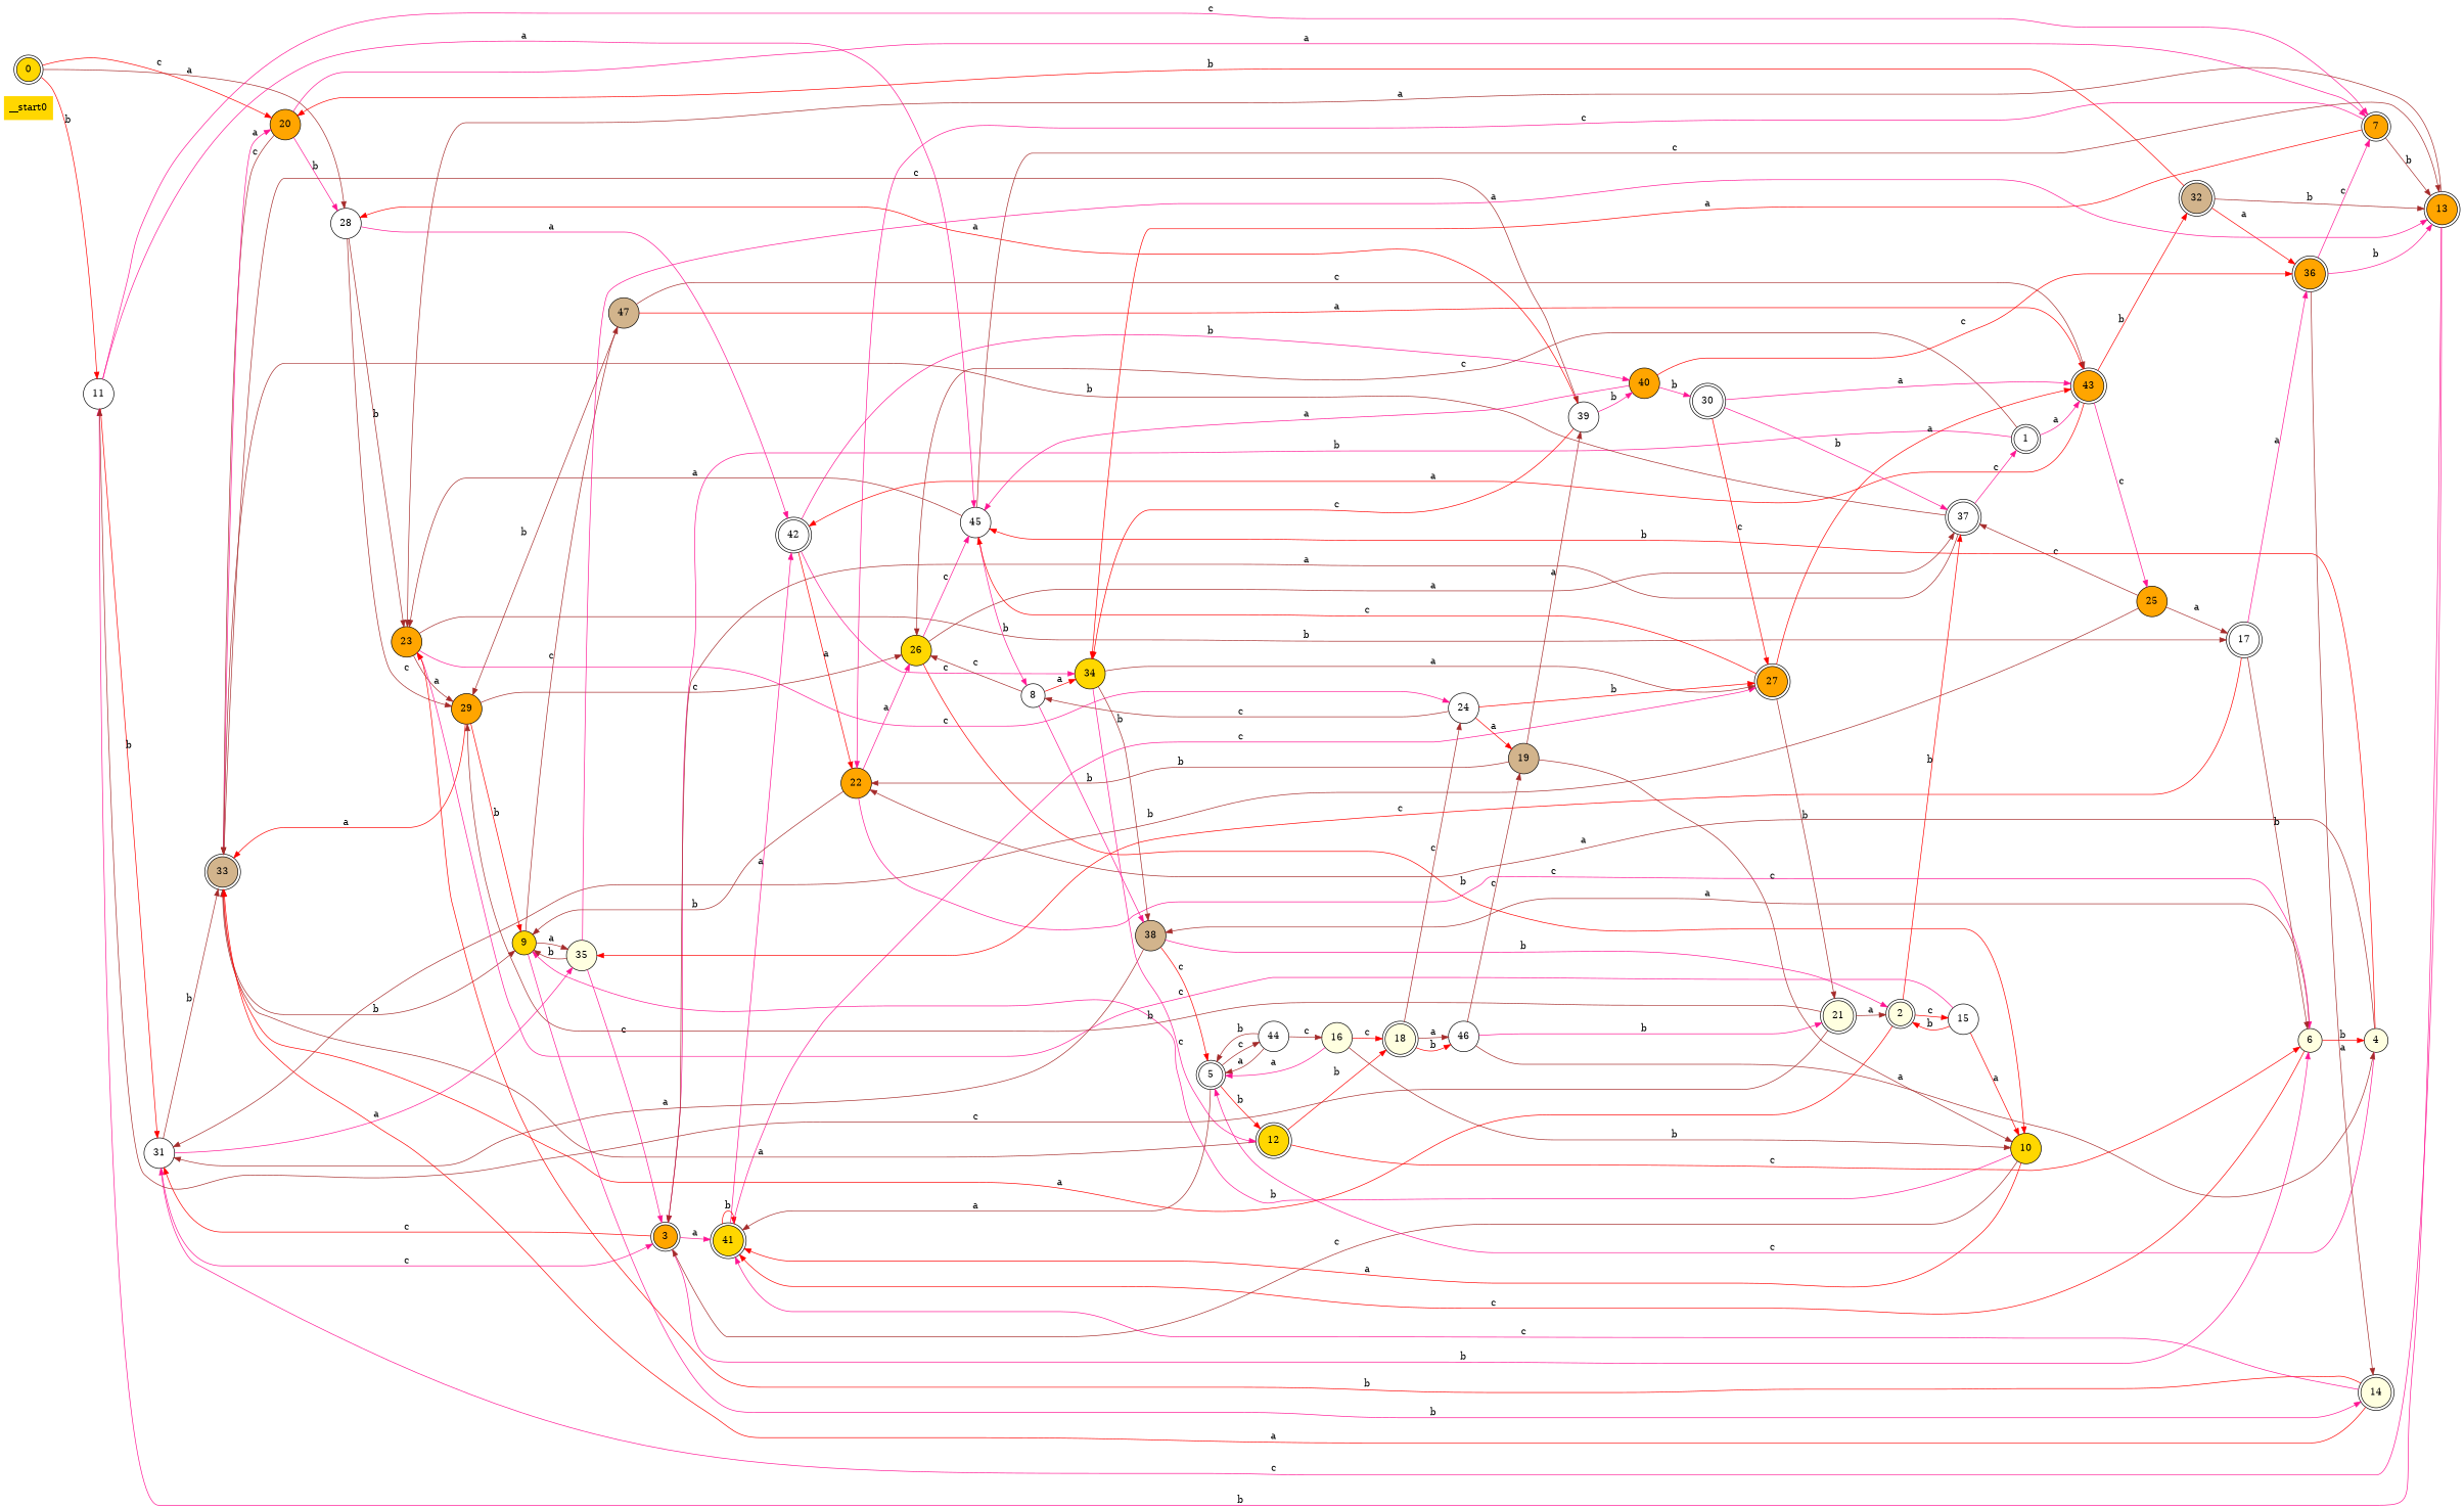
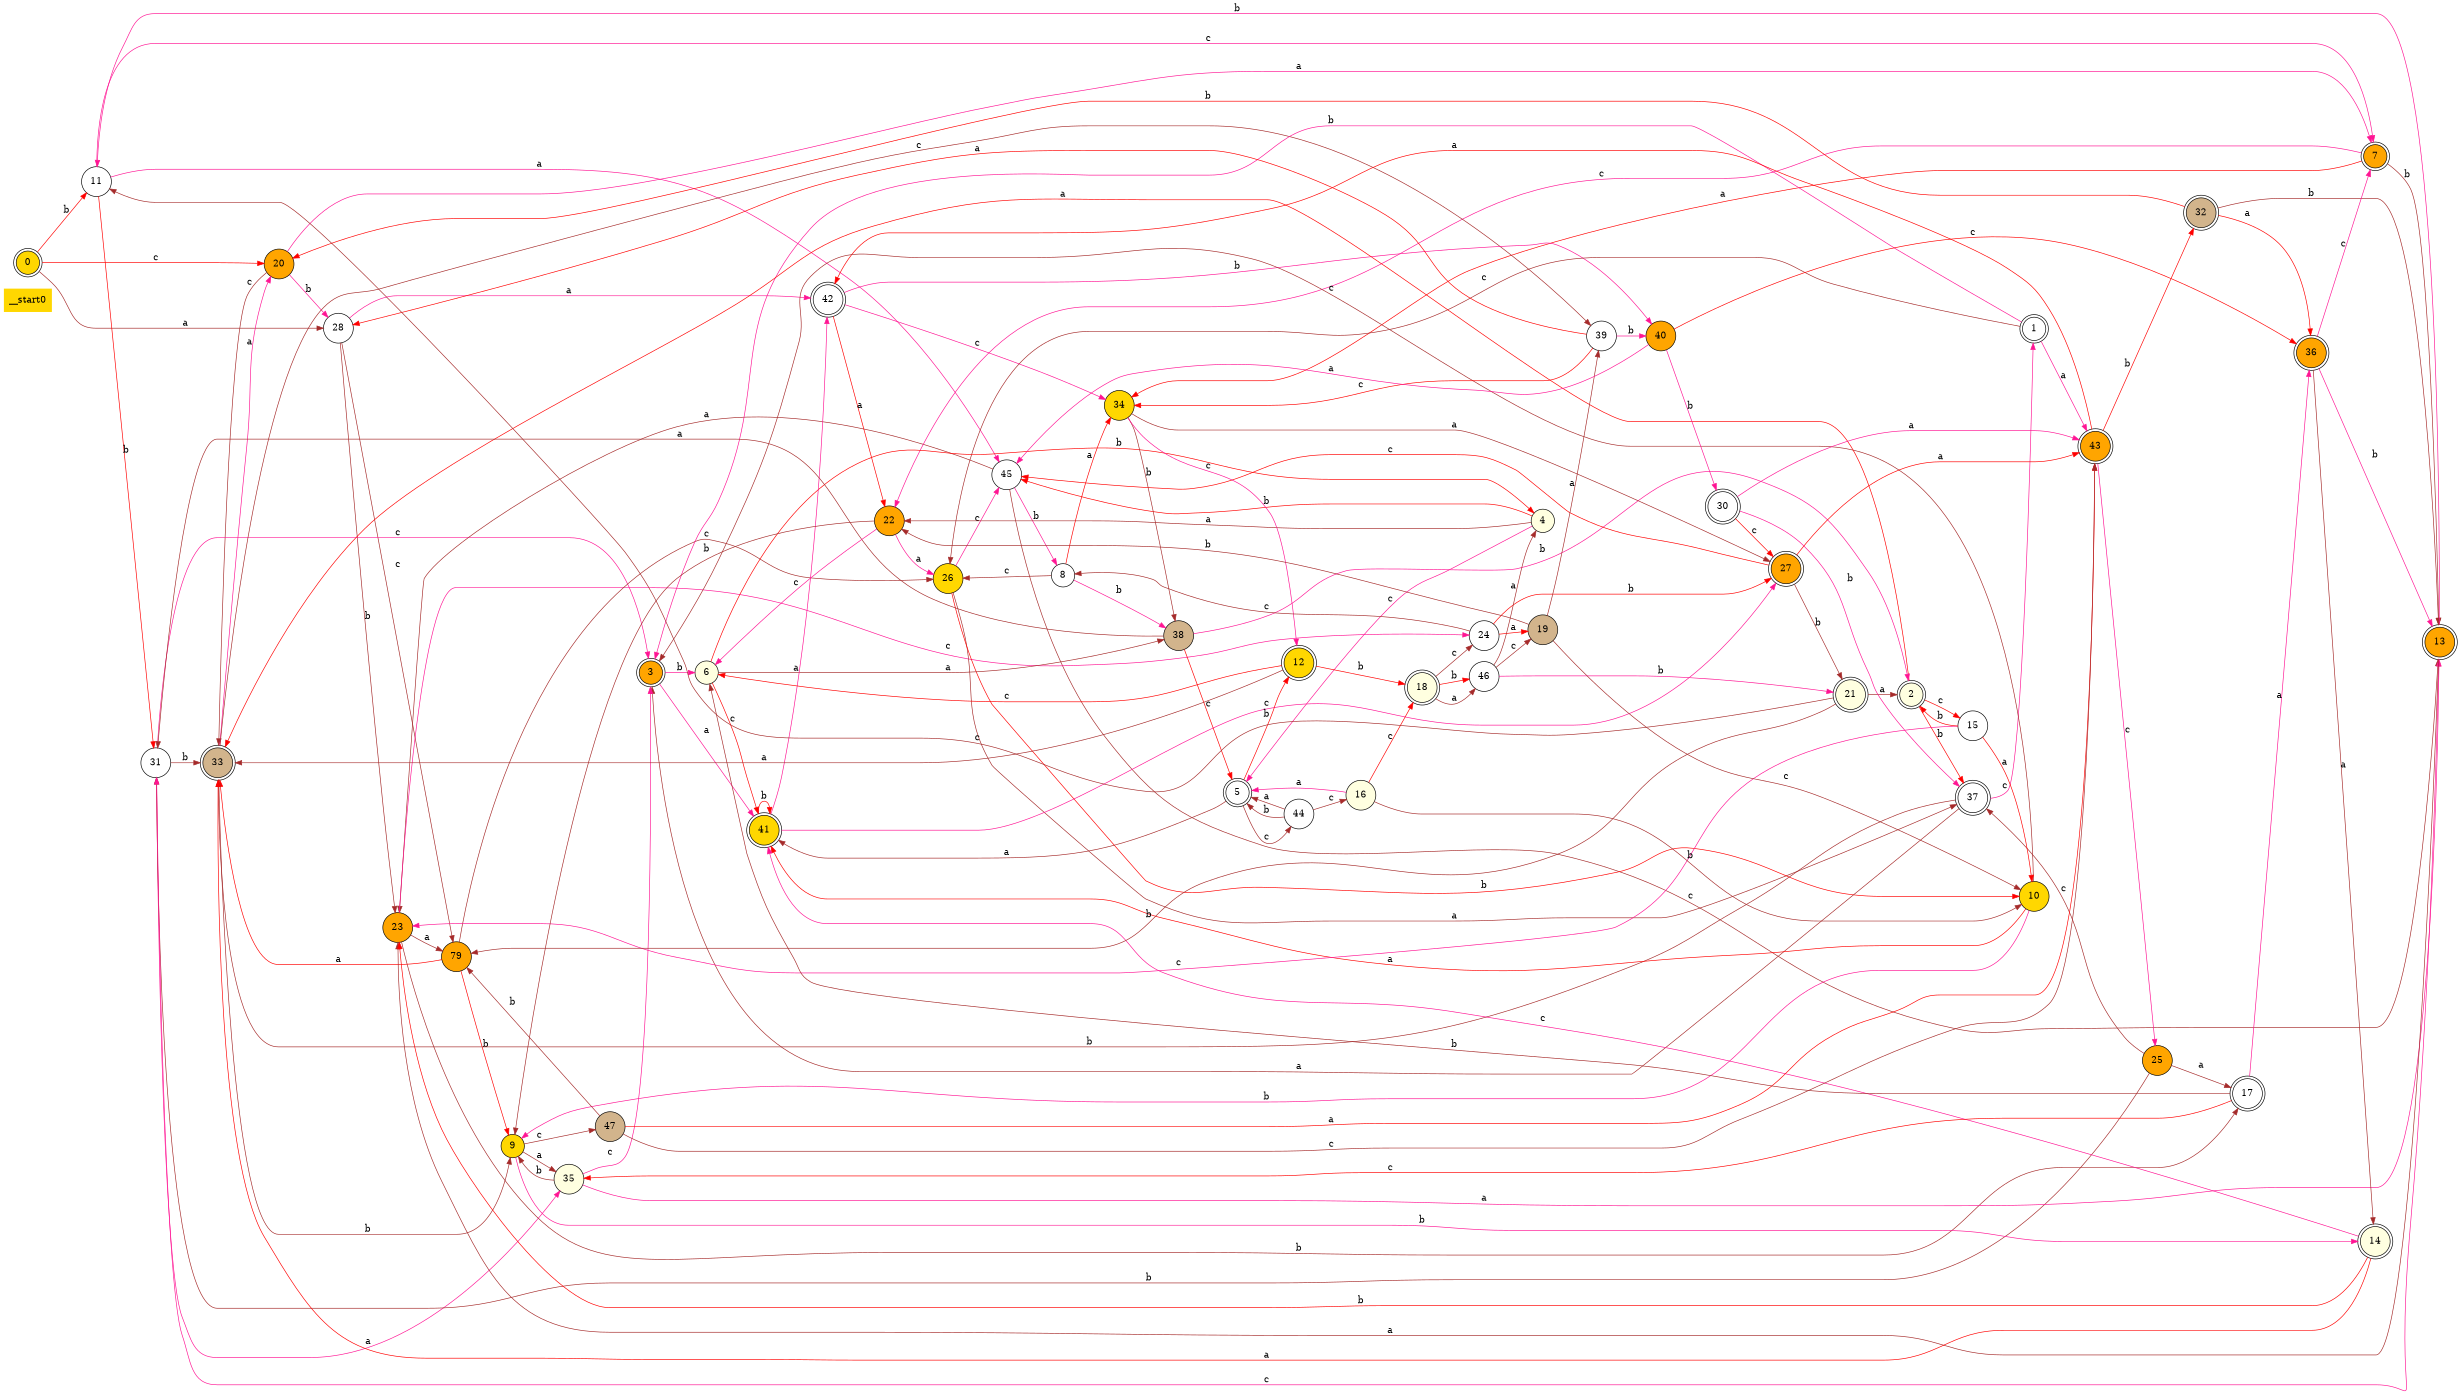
  digraph {
    rankdir=LR
    node [fillcolor=white shape=circle style=filled color=black]
    edge [color=brown]
    __start0 [fillcolor=gold shape=none color=""]
    n2 [fillcolor=gold label=0 shape=doublecircle style="rounded,filled"]
    n3 [label=11]
    n4 [fillcolor=orange label=20]
    n5 [label=28]
    n6 [label=31]
    n7 [label=45]
    n8 [fillcolor=orange label=7 shape=doublecircle style="rounded,filled"]
    n9 [fillcolor=tan label=33 shape=doublecircle style="rounded,filled"]
    n10 [fillcolor=orange label=23]
-   n11 [fillcolor=orange label=29]
+   n11 [fillcolor=orange label=79]
    n12 [label=42 shape=doublecircle style="rounded,filled"]
    n13 [label=1 shape=doublecircle style="rounded,filled"]
    n14 [fillcolor=orange label=3 shape=doublecircle style="rounded,filled"]
    n15 [fillcolor=gold label=26]
    n16 [fillcolor=orange label=43 shape=doublecircle style="rounded,filled"]
    n17 [fillcolor=lightyellow label=6]
    n18 [fillcolor=gold label=41 shape=doublecircle style="rounded,filled"]
    n19 [label=37 shape=doublecircle style="rounded,filled"]
    n20 [fillcolor=gold label=10]
    n21 [fillcolor=orange label=25]
    n22 [fillcolor=tan label=32 shape=doublecircle style="rounded,filled"]
    n23 [fillcolor=lightyellow label=2 shape=doublecircle style="rounded,filled"]
    n24 [label=15]
    n25 [fillcolor=gold label=9]
    n26 [label=39]
    n27 [fillcolor=lightyellow label=4]
    n28 [fillcolor=tan label=38]
    n29 [fillcolor=lightyellow label=35]
    n30 [fillcolor=orange label=27 shape=doublecircle style="rounded,filled"]
    n31 [label=5 shape=doublecircle style="rounded,filled"]
    n32 [fillcolor=orange label=22]
    n33 [fillcolor=gold label=12 shape=doublecircle style="rounded,filled"]
    n34 [label=44]
    n35 [fillcolor=orange label=13 shape=doublecircle style="rounded,filled"]
    n36 [label=8]
    n37 [fillcolor=lightyellow label=18 shape=doublecircle style="rounded,filled"]
    n38 [fillcolor=lightyellow label=16]
    n39 [fillcolor=gold label=34]
    n40 [fillcolor=lightyellow label=14 shape=doublecircle style="rounded,filled"]
    n41 [fillcolor=tan label=47]
    n42 [label=24]
    n43 [label=46]
    n44 [label=17 shape=doublecircle style="rounded,filled"]
    n45 [fillcolor=orange label=36 shape=doublecircle style="rounded,filled"]
    n46 [fillcolor=tan label=19]
    n47 [fillcolor=lightyellow label=21 shape=doublecircle style="rounded,filled"]
    n48 [fillcolor=orange label=40]
    n49 [label=30 shape=doublecircle style="rounded,filled"]
    n2 -> n3 [color=red label=b]
    n2 -> n4 [color=red label=c]
    n2 -> n5 [label=a]
    n3 -> n6 [color=red label=b]
    n3 -> n7 [color=deeppink label=a]
    n3 -> n8 [color=deeppink label=c]
    n4 -> n5 [color=deeppink label=b]
    n4 -> n8 [color=deeppink label=a]
    n4 -> n9 [label=c]
    n5 -> n10 [label=b]
    n5 -> n11 [label=c]
    n5 -> n12 [color=deeppink label=a]
    n6 -> n9 [label=b]
    n6 -> n14 [color=deeppink label=c]
    n6 -> n29 [color=deeppink label=a]
    n7 -> n10 [label=a]
    n7 -> n35 [label=c]
    n7 -> n36 [color=deeppink label=b]
    n8 -> n32 [color=deeppink label=c]
    n8 -> n35 [label=b]
    n8 -> n39 [color=red label=a]
    n9 -> n4 [color=deeppink label=a]
    n9 -> n25 [label=b]
    n9 -> n26 [label=c]
    n10 -> n11 [label=a]
    n10 -> n42 [color=deeppink label=c]
    n10 -> n44 [label=b]
    n11 -> n9 [color=red label=a]
    n11 -> n15 [label=c]
    n11 -> n25 [color=red label=b]
    n12 -> n32 [color=red label=a]
    n12 -> n39 [color=deeppink label=c]
    n12 -> n48 [color=deeppink label=b]
    n13 -> n14 [color=deeppink label=b]
    n13 -> n15 [label=c]
    n13 -> n16 [color=deeppink label=a]
-   n14 -> n6 [color=red label=c]
    n14 -> n17 [color=deeppink label=b]
    n14 -> n18 [color=deeppink label=a]
    n15 -> n7 [color=deeppink label=c]
    n15 -> n19 [label=a]
    n15 -> n20 [color=red label=b]
    n16 -> n12 [color=red label=a]
    n16 -> n21 [color=deeppink label=c]
    n16 -> n22 [color=red label=b]
    n17 -> n18 [color=red label=c]
    n17 -> n27 [color=red label=b]
    n17 -> n28 [label=a]
    n18 -> n12 [color=deeppink label=a]
    n18 -> n18 [color=red label=b]
    n18 -> n30 [color=deeppink label=c]
    n19 -> n9 [label=b]
    n19 -> n13 [color=deeppink label=c]
    n19 -> n14 [label=a]
    n20 -> n14 [label=c]
    n20 -> n18 [color=red label=a]
    n20 -> n25 [color=deeppink label=b]
    n21 -> n6 [label=b]
    n21 -> n19 [label=c]
    n21 -> n44 [label=a]
    n22 -> n4 [color=red label=b]
    n22 -> n35 [label=b]
    n22 -> n45 [color=red label=a]
    n23 -> n9 [color=red label=a]
    n23 -> n19 [color=red label=b]
    n23 -> n24 [color=red label=c]
    n24 -> n10 [color=deeppink label=c]
    n24 -> n20 [color=red label=a]
    n24 -> n23 [color=red label=b]
    n25 -> n29 [label=a]
    n25 -> n40 [color=deeppink label=b]
    n25 -> n41 [label=c]
    n26 -> n5 [color=red label=a]
    n26 -> n39 [color=red label=c]
    n26 -> n48 [color=deeppink label=b]
    n27 -> n7 [color=red label=b]
    n27 -> n31 [color=deeppink label=c]
    n27 -> n32 [label=a]
    n28 -> n6 [label=a]
    n28 -> n23 [color=deeppink label=b]
    n28 -> n31 [color=red label=c]
    n29 -> n14 [color=deeppink label=c]
    n29 -> n25 [label=b]
    n29 -> n35 [color=deeppink label=a]
    n30 -> n7 [color=red label=c]
    n30 -> n16 [color=red label=a]
    n30 -> n47 [label=b]
    n31 -> n18 [label=a]
    n31 -> n33 [color=red label=b]
    n31 -> n34 [label=c]
    n32 -> n15 [color=deeppink label=a]
    n32 -> n17 [color=deeppink label=c]
    n32 -> n25 [label=b]
    n33 -> n9 [label=a]
    n33 -> n17 [color=red label=c]
    n33 -> n37 [color=red label=b]
    n34 -> n31 [label=a]
    n34 -> n31 [label=b]
    n34 -> n38 [label=c]
    n35 -> n3 [color=deeppink label=b]
    n35 -> n6 [color=deeppink label=c]
    n35 -> n10 [label=a]
    n36 -> n15 [label=c]
    n36 -> n28 [color=deeppink label=b]
    n36 -> n39 [color=red label=a]
    n37 -> n42 [label=c]
    n37 -> n43 [label=a]
    n37 -> n43 [color=red label=b]
    n38 -> n20 [label=b]
    n38 -> n31 [color=deeppink label=a]
    n38 -> n37 [color=red label=c]
    n39 -> n28 [label=b]
    n39 -> n30 [label=a]
    n39 -> n33 [color=deeppink label=c]
    n40 -> n9 [color=red label=a]
    n40 -> n10 [color=red label=b]
    n40 -> n18 [color=deeppink label=c]
    n41 -> n11 [label=b]
    n41 -> n16 [color=red label=a]
    n41 -> n16 [label=c]
    n42 -> n30 [color=red label=b]
    n42 -> n36 [label=c]
    n42 -> n46 [color=red label=a]
    n43 -> n27 [label=a]
    n43 -> n46 [label=c]
    n43 -> n47 [color=deeppink label=b]
    n44 -> n17 [label=b]
    n44 -> n29 [color=red label=c]
    n44 -> n45 [color=deeppink label=a]
    n45 -> n8 [color=deeppink label=c]
    n45 -> n35 [color=deeppink label=b]
    n45 -> n40 [label=a]
    n46 -> n20 [label=c]
    n46 -> n26 [label=a]
    n46 -> n32 [label=b]
    n47 -> n3 [label=c]
    n47 -> n11 [label=b]
    n47 -> n23 [label=a]
    n48 -> n7 [color=deeppink label=a]
    n48 -> n45 [color=red label=c]
    n48 -> n49 [color=deeppink label=b]
    n49 -> n16 [color=deeppink label=a]
    n49 -> n19 [color=deeppink label=b]
    n49 -> n30 [color=red label=c]
  }
